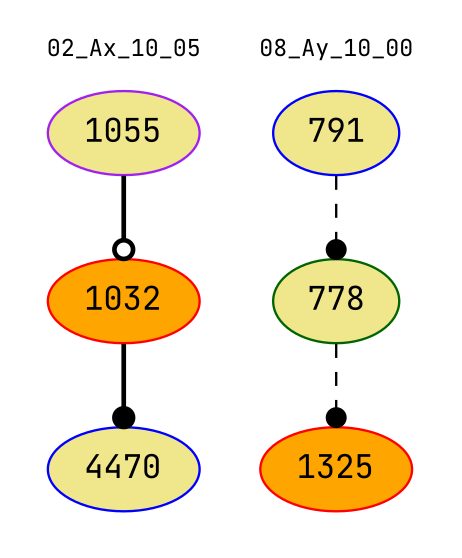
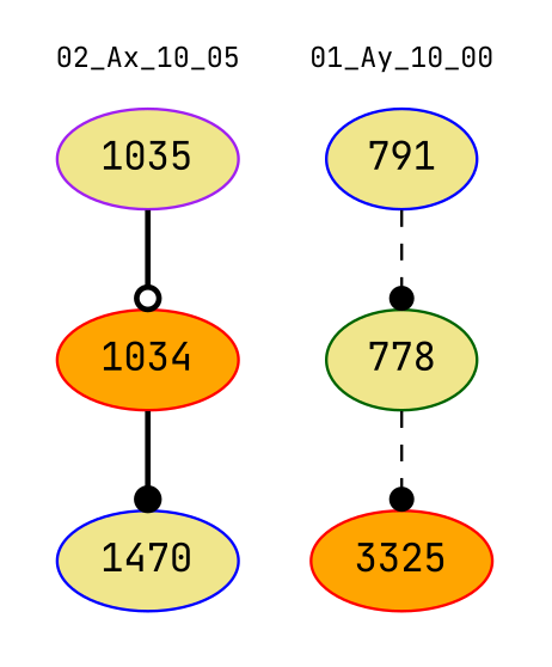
  digraph {
    fontname="JetBrains Mono"
    node [color=red fillcolor=khaki fontname="JetBrains Mono" style=filled]
    edge [arrowhead=dot color=black fontname="JetBrains Mono" style=bold]
-   n1 [color=purple label=1055]
-   n2 [fillcolor=orange label=1032]
-   n3 [color=blue label=4470]
+   n1 [color=purple label=1035]
+   n2 [fillcolor=orange label=1034]
+   n3 [color=blue label=1470]
    n4 [color=blue label=791]
    n5 [color=darkgreen label=778]
-   n6 [fillcolor=orange label=1325]
+   n6 [fillcolor=orange label=3325]
    subgraph cluster_1 {
      color=white
      fontsize=10
      label="02_Ax_10_05"
      n1
      n2
      n3
    }
    subgraph cluster_2 {
      color=white
      fontsize=10
-     label="08_Ay_10_00"
+     label="01_Ay_10_00"
      n4
      n5
      n6
    }
    n1 -> n2 [arrowhead=odot]
    n2 -> n3
    n4 -> n5 [style=dashed]
    n5 -> n6 [style=dashed]
  }
